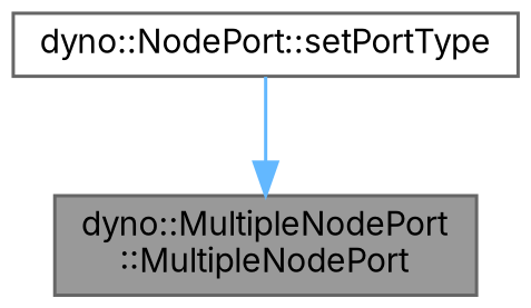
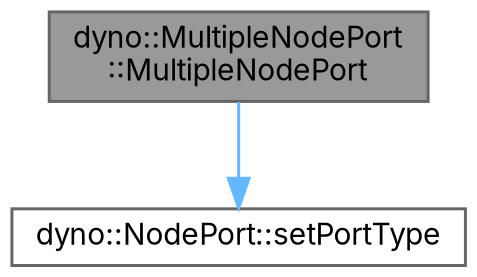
  digraph {
    rankdir=TB
    fontname=Inter
    node [fontname=Inter fontsize=10 shape=box style=filled]
    n1 [color=gray40 fillcolor=grey60 fontcolor=black height=0.2 label="dyno::MultipleNodePort\l::MultipleNodePort" width=0.4]
    n2 [color=grey40 fillcolor=white height=0.2 label="dyno::NodePort::setPortType" width=0.4]
-   n2 -> n1 [color=steelblue1 fontname=Inter fontsize=10 labelfontname=Helvetica labelfontsize=10 style=solid]
+   n1 -> n2 [color=steelblue1 fontname=Inter fontsize=10 labelfontname=Helvetica labelfontsize=10 style=solid]
  }
